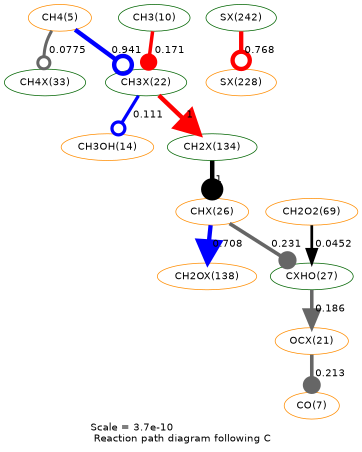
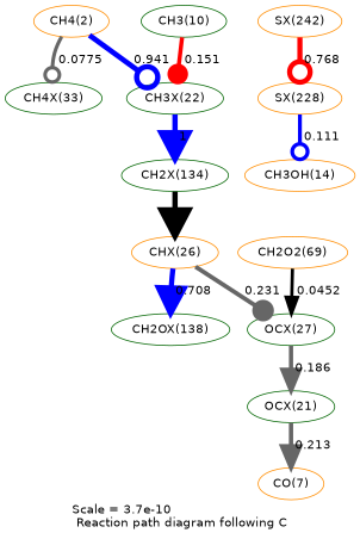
  digraph {
    fontname=Helvetica
    label="Scale = 3.7e-10\l Reaction path diagram following C"
    node [color=darkorange fontname=Helvetica]
    edge [arrowhead=normal arrowsize=3 color=gray40 fontname=Helvetica penwidth=6]
-   n1 [label="CH4(5)"]
+   n1 [label="CH4(2)"]
    n2 [color=darkgreen label="CH4X(33)"]
    n3 [color=darkgreen label="CH3X(22)"]
    n4 [label="CH3OH(14)"]
    n5 [color=darkgreen label="CH2X(134)"]
    n6 [label="CHX(26)"]
    n7 [color=darkgreen label="CH3(10)"]
-   n8 [color=darkgreen label="CXHO(27)"]
-   n9 [label="CH2OX(138)"]
-   n10 [label="OCX(21)"]
+   n8 [color=darkgreen label="OCX(27)"]
+   n9 [color=darkgreen label="CH2OX(138)"]
+   n10 [color=darkgreen label="OCX(21)"]
    n11 [label="CO(7)"]
    n12 [label="CH2O2(69)"]
-   n13 [color=darkgreen label="SX(242)"]
+   n13 [label="SX(242)"]
    n14 [label="SX(228)"]
    n1 -> n2 [arrowhead=odot arrowsize=2.03 label=" 0.0775" penwidth=4.07]
    n1 -> n3 [arrowhead=odot arrowsize=2.98 color=blue label=" 0.941" penwidth=5.95]
-   n3 -> n4 [arrowhead=odot arrowsize=2.17 color=blue label=" 0.111" penwidth=4.34]
-   n3 -> n5 [color=red label=" 1"]
-   n5 -> n6 [arrowhead=dot color=black label=" 1"]
+   n14 -> n4 [arrowhead=odot arrowsize=2.17 color=blue label=" 0.111" penwidth=4.34]
+   n3 -> n5 [color=blue label=" 1"]
+   n5 -> n6 [color=black label=" 1"]
    n6 -> n8 [arrowhead=dot arrowsize=2.45 label=" 0.231" penwidth=4.9]
    n6 -> n9 [arrowsize=2.9 color=blue label=" 0.708" penwidth=5.8]
-   n7 -> n3 [arrowhead=dot arrowsize=2.33 color=red label=" 0.171" penwidth=4.66]
+   n7 -> n3 [arrowhead=dot arrowsize=2.33 color=red label=" 0.151" penwidth=4.66]
    n8 -> n10 [arrowsize=2.36 label=" 0.186" penwidth=4.73]
-   n10 -> n11 [arrowhead=dot arrowsize=2.42 label=" 0.213" penwidth=4.83]
+   n10 -> n11 [arrowsize=2.42 label=" 0.213" penwidth=4.83]
    n12 -> n8 [arrowsize=1.83 color=black label=" 0.0452" penwidth=3.66]
    n13 -> n14 [arrowhead=odot arrowsize=2.9 color=red label=" 0.768" penwidth=5.8]
  }
